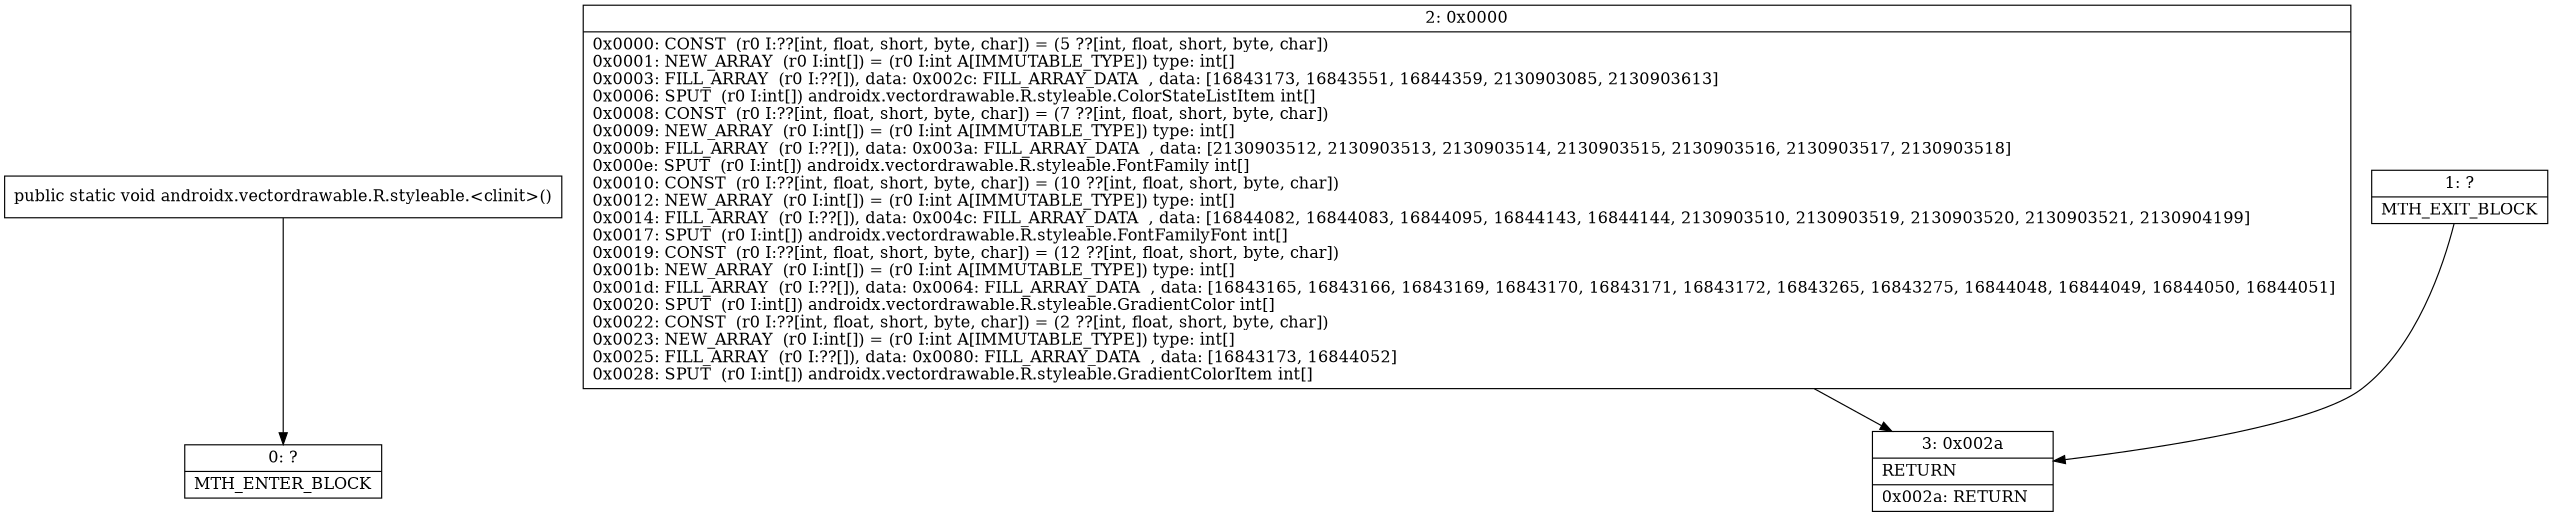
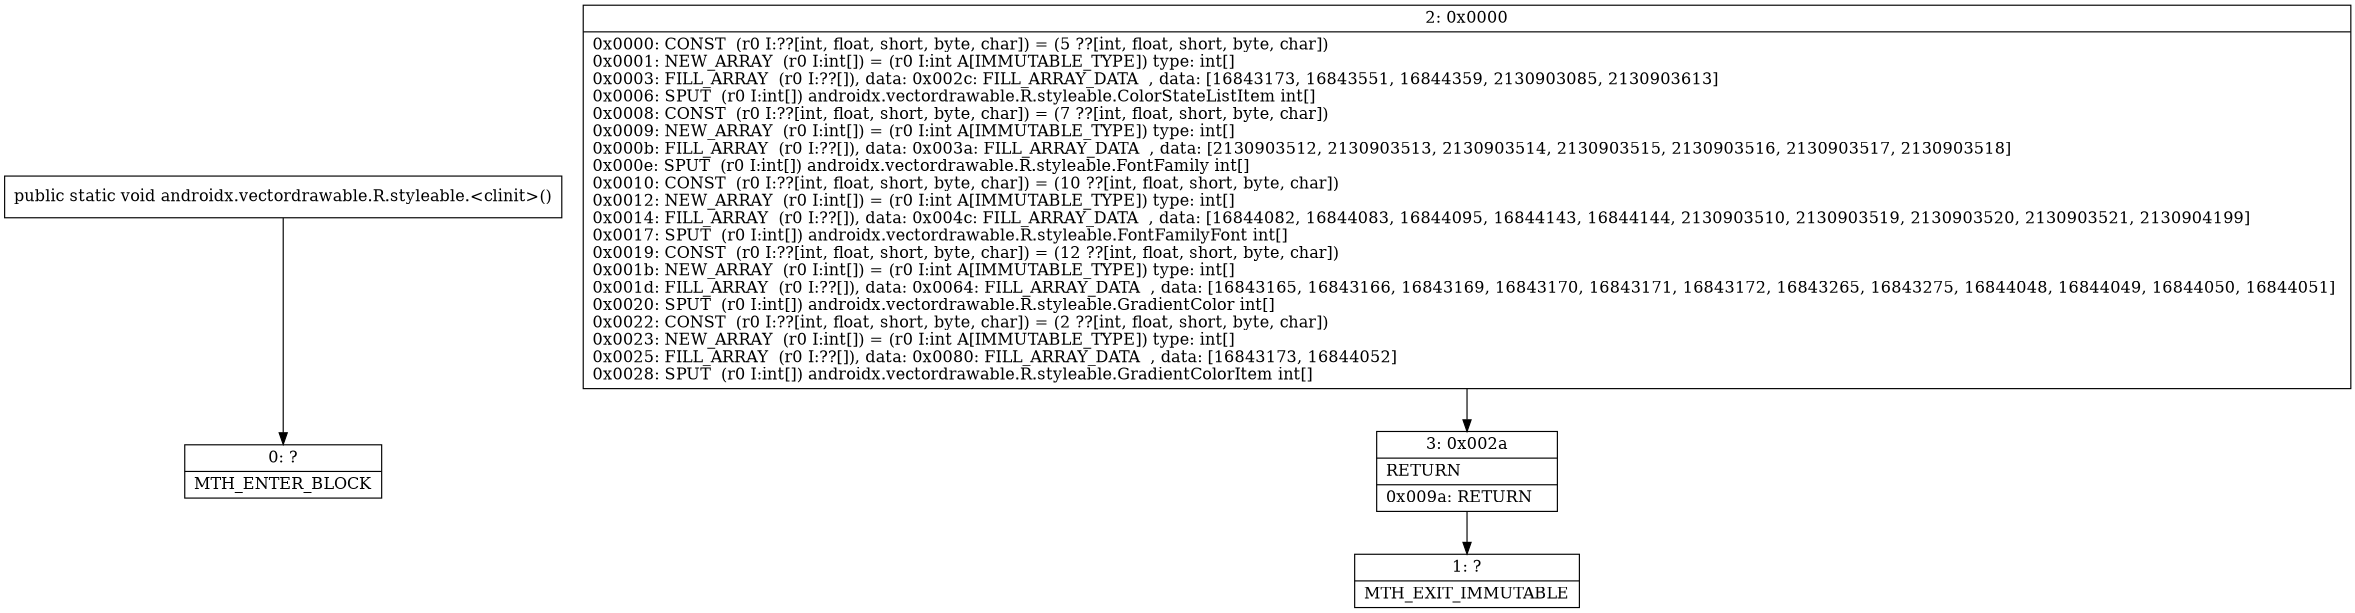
  digraph {
    node [shape=record]
    n1 [label="{0\:\ ?|MTH_ENTER_BLOCK\l}"]
    n2 [label="{2\:\ 0x0000|0x0000: CONST  (r0 I:??[int, float, short, byte, char]) = (5 ??[int, float, short, byte, char]) \l0x0001: NEW_ARRAY  (r0 I:int[]) = (r0 I:int A[IMMUTABLE_TYPE]) type: int[] \l0x0003: FILL_ARRAY  (r0 I:??[]), data: 0x002c: FILL_ARRAY_DATA  , data: [16843173, 16843551, 16844359, 2130903085, 2130903613] \l0x0006: SPUT  (r0 I:int[]) androidx.vectordrawable.R.styleable.ColorStateListItem int[] \l0x0008: CONST  (r0 I:??[int, float, short, byte, char]) = (7 ??[int, float, short, byte, char]) \l0x0009: NEW_ARRAY  (r0 I:int[]) = (r0 I:int A[IMMUTABLE_TYPE]) type: int[] \l0x000b: FILL_ARRAY  (r0 I:??[]), data: 0x003a: FILL_ARRAY_DATA  , data: [2130903512, 2130903513, 2130903514, 2130903515, 2130903516, 2130903517, 2130903518] \l0x000e: SPUT  (r0 I:int[]) androidx.vectordrawable.R.styleable.FontFamily int[] \l0x0010: CONST  (r0 I:??[int, float, short, byte, char]) = (10 ??[int, float, short, byte, char]) \l0x0012: NEW_ARRAY  (r0 I:int[]) = (r0 I:int A[IMMUTABLE_TYPE]) type: int[] \l0x0014: FILL_ARRAY  (r0 I:??[]), data: 0x004c: FILL_ARRAY_DATA  , data: [16844082, 16844083, 16844095, 16844143, 16844144, 2130903510, 2130903519, 2130903520, 2130903521, 2130904199] \l0x0017: SPUT  (r0 I:int[]) androidx.vectordrawable.R.styleable.FontFamilyFont int[] \l0x0019: CONST  (r0 I:??[int, float, short, byte, char]) = (12 ??[int, float, short, byte, char]) \l0x001b: NEW_ARRAY  (r0 I:int[]) = (r0 I:int A[IMMUTABLE_TYPE]) type: int[] \l0x001d: FILL_ARRAY  (r0 I:??[]), data: 0x0064: FILL_ARRAY_DATA  , data: [16843165, 16843166, 16843169, 16843170, 16843171, 16843172, 16843265, 16843275, 16844048, 16844049, 16844050, 16844051] \l0x0020: SPUT  (r0 I:int[]) androidx.vectordrawable.R.styleable.GradientColor int[] \l0x0022: CONST  (r0 I:??[int, float, short, byte, char]) = (2 ??[int, float, short, byte, char]) \l0x0023: NEW_ARRAY  (r0 I:int[]) = (r0 I:int A[IMMUTABLE_TYPE]) type: int[] \l0x0025: FILL_ARRAY  (r0 I:??[]), data: 0x0080: FILL_ARRAY_DATA  , data: [16843173, 16844052] \l0x0028: SPUT  (r0 I:int[]) androidx.vectordrawable.R.styleable.GradientColorItem int[] \l}"]
-   n3 [label="{3\:\ 0x002a|RETURN\l|0x002a: RETURN   \l}"]
-   n4 [label="{1\:\ ?|MTH_EXIT_BLOCK\l}"]
+   n3 [label="{3\:\ 0x002a|RETURN\l|0x009a: RETURN   \l}"]
+   n4 [label="{1\:\ ?|MTH_EXIT_IMMUTABLE\l}"]
    n5 [label="{public static void androidx.vectordrawable.R.styleable.\<clinit\>() }"]
    n2 -> n3
-   n4 -> n3
+   n3 -> n4
    n5 -> n1
  }
